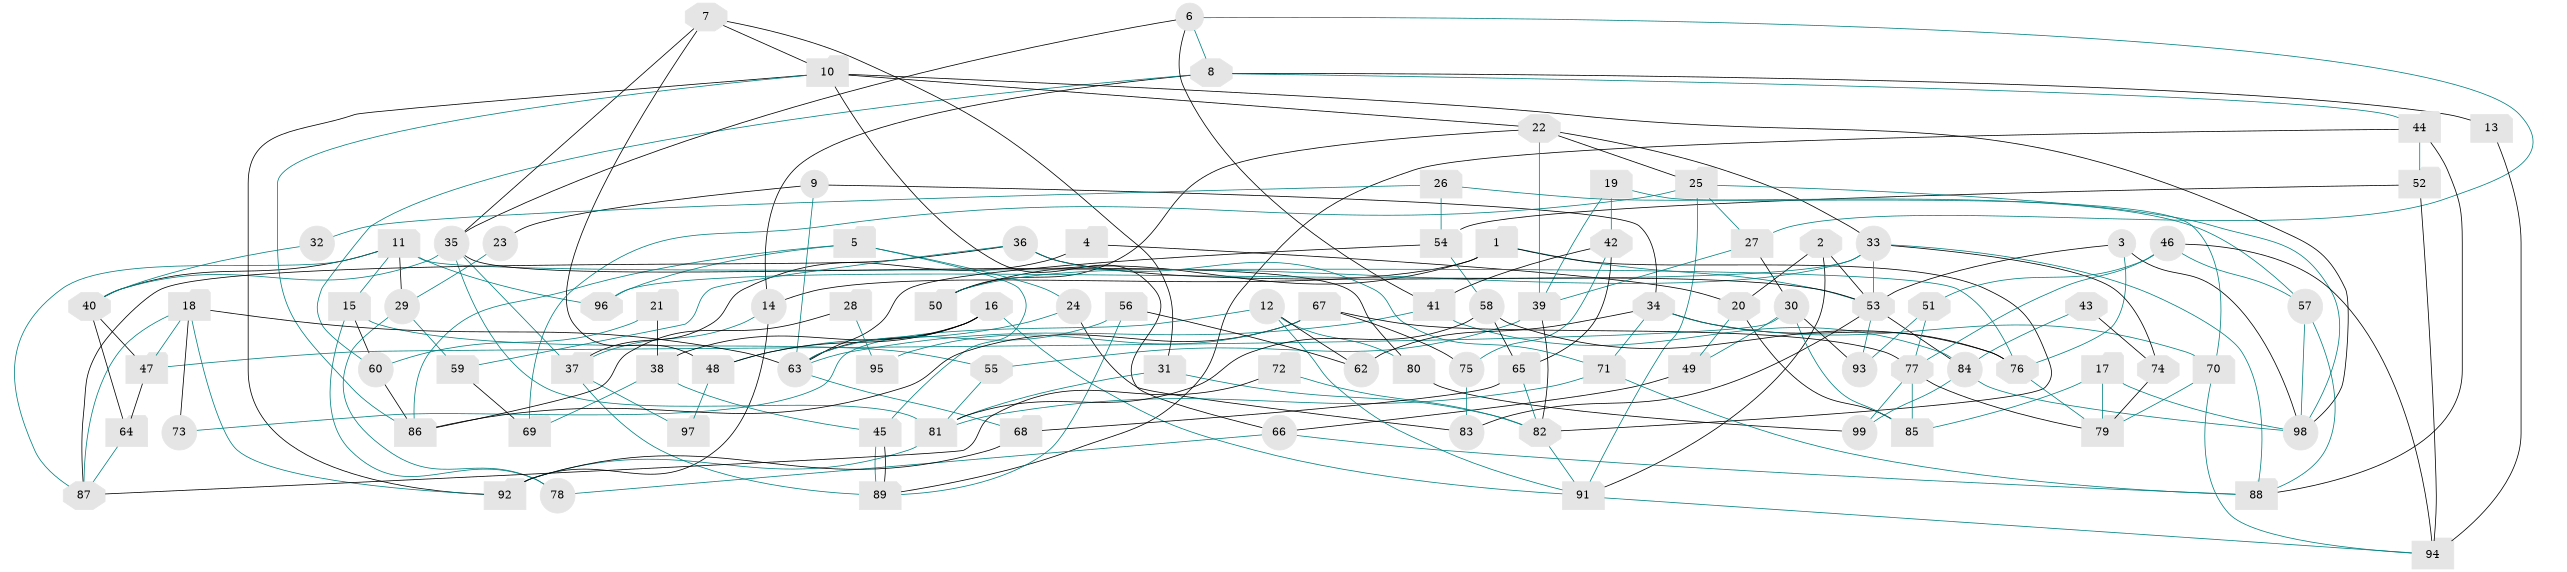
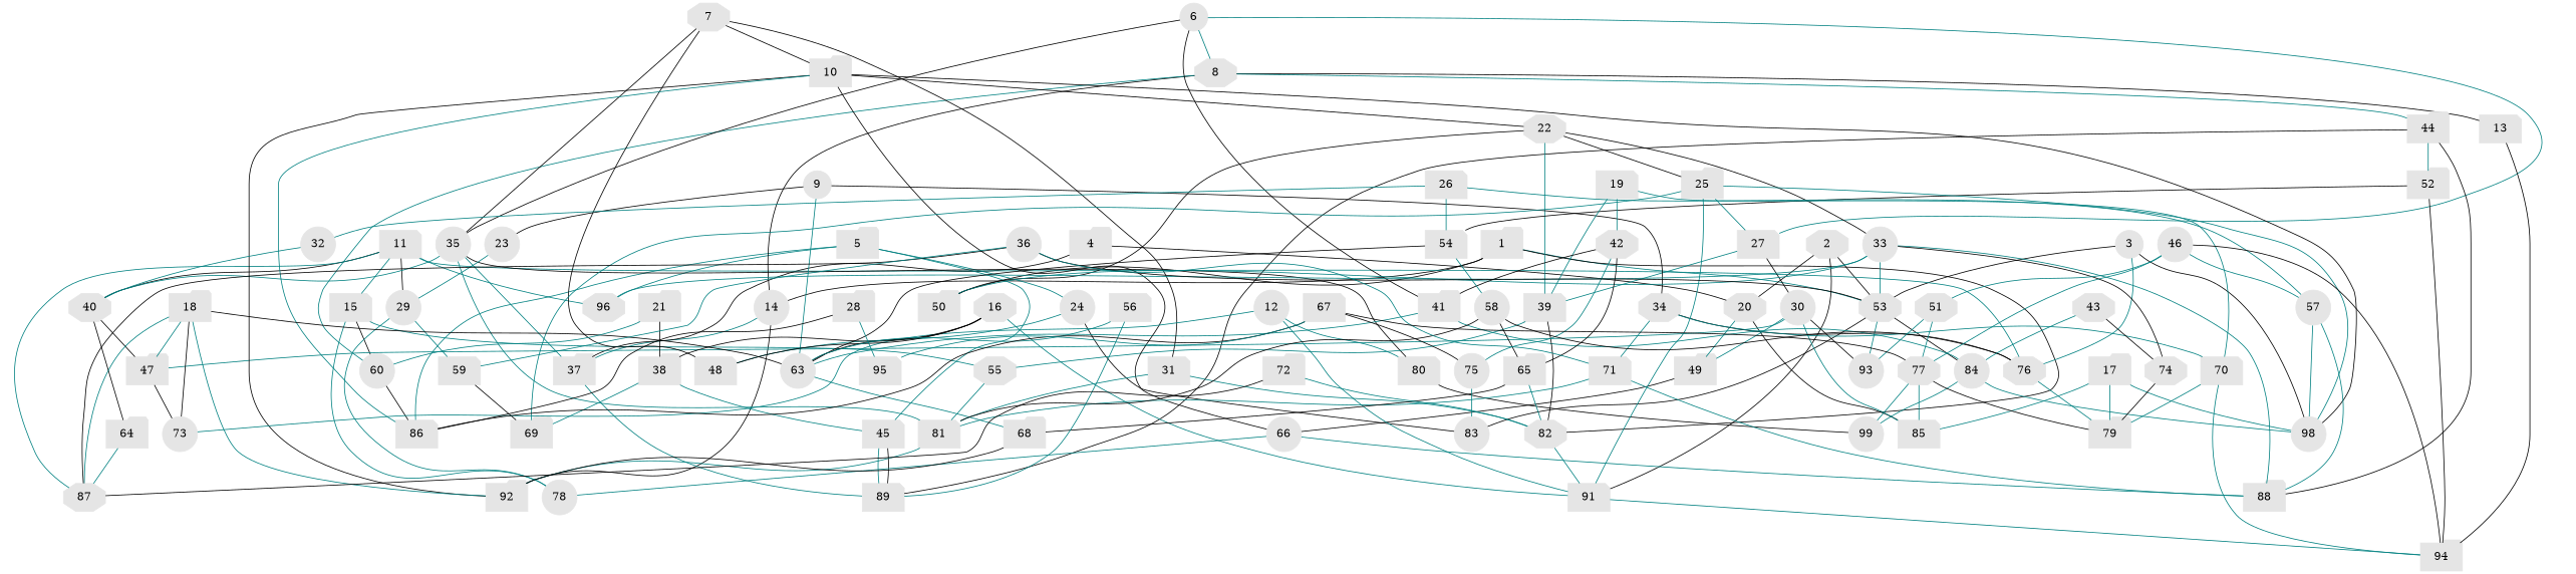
  graph {
    node [color=gray90 shape=circle style=filled]
    edge [color=teal]
    1 [shape=folder]
    14
    50 [shape=folder]
    53 [shape=octagon]
    82 [shape=octagon]
    37 [shape=folder]
    92 [shape=folder]
    83
    93
    84
    91 [shape=note]
    2 [shape=octagon]
    20 [shape=octagon]
    85 [shape=note]
    49 [shape=folder]
    94 [shape=folder]
    3
    76 [shape=octagon]
    98
    79 [shape=folder]
    4 [shape=folder]
    11 [shape=note]
    96 [shape=octagon]
    15 [shape=note]
    29
    40 [shape=octagon]
    87 [shape=octagon]
    89 [shape=note]
-   97 [shape=folder]
    5 [shape=folder]
    24
    45 [shape=note]
    86 [shape=note]
    48 [shape=note]
    8 [shape=octagon]
    6
    27 [shape=note]
    35
    41 [shape=folder]
    13 [shape=note]
    44 [shape=folder]
    60
    39 [shape=note]
    30
    80 [shape=note]
    81 [shape=note]
    63
    7 [shape=octagon]
    10 [shape=folder]
    31 [shape=note]
    22 [shape=octagon]
    66
    88 [shape=folder]
    52 [shape=folder]
    9
    23
    34 [shape=octagon]
-   62
    70 [shape=note]
    71 [shape=note]
    68 [shape=folder]
    25 [shape=folder]
    33
    78
    55 [shape=octagon]
    59 [shape=note]
    47 [shape=folder]
    64 [shape=folder]
    12
    73
    n71 [label=99]
    16 [shape=octagon]
    38 [shape=folder]
    69 [shape=folder]
    17 [shape=folder]
    18 [shape=folder]
    19 [shape=note]
    42 [shape=octagon]
    65 [shape=folder]
    75
    21 [shape=folder]
    74 [shape=octagon]
    26 [shape=note]
    32
    54 [shape=note]
    57
    58
    28 [shape=folder]
    95 [shape=note]
    36
    43 [shape=octagon]
    46
    51 [shape=octagon]
    77 [shape=octagon]
    56 [shape=note]
    67 [shape=note]
    72 [shape=folder]
    1 -- 14 [color=black]
    1 -- 50 [color=black]
    1 -- 53
    1 -- 82 [color=black]
    14 -- 37
    14 -- 92 [color=black]
    53 -- 83 [color=black]
    53 -- 93
    53 -- 84 [color=black]
    82 -- 91
    37 -- 89
-   37 -- 97
    84 -- 98
    84 -- n71
    91 -- 94
    2 -- 53 [color=black]
    2 -- 91 [color=black]
    2 -- 20 [color=black]
    20 -- 85 [color=black]
    20 -- 49
    49 -- 66 [color=black]
    3 -- 53 [color=black]
    3 -- 76
    3 -- 98 [color=black]
    76 -- 79
    4 -- 37 [color=black]
    4 -- 20 [color=black]
    11 -- 76
    11 -- 96
    11 -- 15
    11 -- 29 [color=black]
    11 -- 40 [color=black]
    11 -- 87
    15 -- 60 [color=black]
    15 -- 78
    15 -- 55
    29 -- 78
    29 -- 59
    40 -- 47 [color=black]
    40 -- 64 [color=black]
    5 -- 96
    5 -- 24
    5 -- 45
    5 -- 86
    24 -- 83 [color=black]
    24 -- 48
    45 -- 89
    45 -- 89 [color=black]
-   48 -- 97
    8 -- 14 [color=black]
    8 -- 13 [color=black]
    8 -- 44
    8 -- 60
    6 -- 8
    6 -- 27
    6 -- 35 [color=black]
    6 -- 41 [color=black]
    27 -- 39
    27 -- 30 [color=black]
    35 -- 37
    35 -- 40
    35 -- 80 [color=black]
    35 -- 81
    41 -- 84
    41 -- 63
    13 -- 94 [color=black]
    44 -- 89 [color=black]
    44 -- 88 [color=black]
    44 -- 52
    60 -- 86 [color=black]
    39 -- 82 [color=black]
    39 -- 55
    30 -- 93 [color=black]
    30 -- 85
    30 -- 49
    30 -- 47
    80 -- n71 [color=black]
    81 -- 92
    63 -- 68
    7 -- 48 [color=black]
    7 -- 35 [color=black]
    7 -- 10 [color=black]
    7 -- 31 [color=black]
    10 -- 92 [color=black]
    10 -- 98 [color=black]
    10 -- 86
    10 -- 22 [color=black]
    10 -- 66 [color=black]
    31 -- 82
    31 -- 81
    22 -- 50 [color=black]
    22 -- 39
    22 -- 25 [color=black]
    22 -- 33 [color=black]
    66 -- 88
    66 -- 78
    52 -- 94 [color=black]
    52 -- 54 [color=black]
    9 -- 63
    9 -- 23 [color=black]
    9 -- 34 [color=black]
    23 -- 29
    34 -- 76 [color=black]
-   34 -- 62 [color=black]
    34 -- 70
    34 -- 71
    70 -- 94
    70 -- 79
    71 -- 81
    71 -- 88
    68 -- 92 [color=black]
    25 -- 91
    25 -- 98
    25 -- 27
    25 -- 69
    33 -- 50
    33 -- 53
    33 -- 96
    33 -- 88
    33 -- 74 [color=black]
    55 -- 81
    59 -- 69 [color=black]
-   47 -- 64 [color=black]
+   47 -- 73 [color=black]
    64 -- 87
    12 -- 91
    12 -- 80
-   12 -- 62 [color=black]
    12 -- 73
    16 -- 91
    16 -- 48 [color=black]
    16 -- 63 [color=black]
    16 -- 38 [color=black]
    38 -- 45
    38 -- 69
    17 -- 85
    17 -- 98
    17 -- 79
    18 -- 92
    18 -- 87
    18 -- 63 [color=black]
    18 -- 47
    18 -- 73 [color=black]
    19 -- 39
    19 -- 70
    19 -- 42
    42 -- 41 [color=black]
    42 -- 65 [color=black]
    42 -- 75
    65 -- 82
    65 -- 68 [color=black]
    75 -- 83
    21 -- 60
    21 -- 38 [color=black]
    74 -- 79 [color=black]
    26 -- 32
    26 -- 54
    26 -- 57
    32 -- 40
    54 -- 63 [color=black]
    54 -- 58
    57 -- 98
    57 -- 88
    58 -- 76 [color=black]
    58 -- 81 [color=black]
    58 -- 65 [color=black]
    28 -- 86 [color=black]
    28 -- 95
    36 -- 53 [color=black]
    36 -- 87 [color=black]
    36 -- 71
    36 -- 59
    43 -- 84
    43 -- 74 [color=black]
    46 -- 94 [color=black]
    46 -- 57
    46 -- 51
    46 -- 77
    51 -- 93
    51 -- 77
    77 -- 85
    77 -- 79 [color=black]
    77 -- n71
    56 -- 89
    56 -- 63
-   56 -- 62 [color=black]
    67 -- 86 [color=black]
    67 -- 75 [color=black]
    67 -- 95
    67 -- 77 [color=black]
    72 -- 82
    72 -- 87 [color=black]
  }
